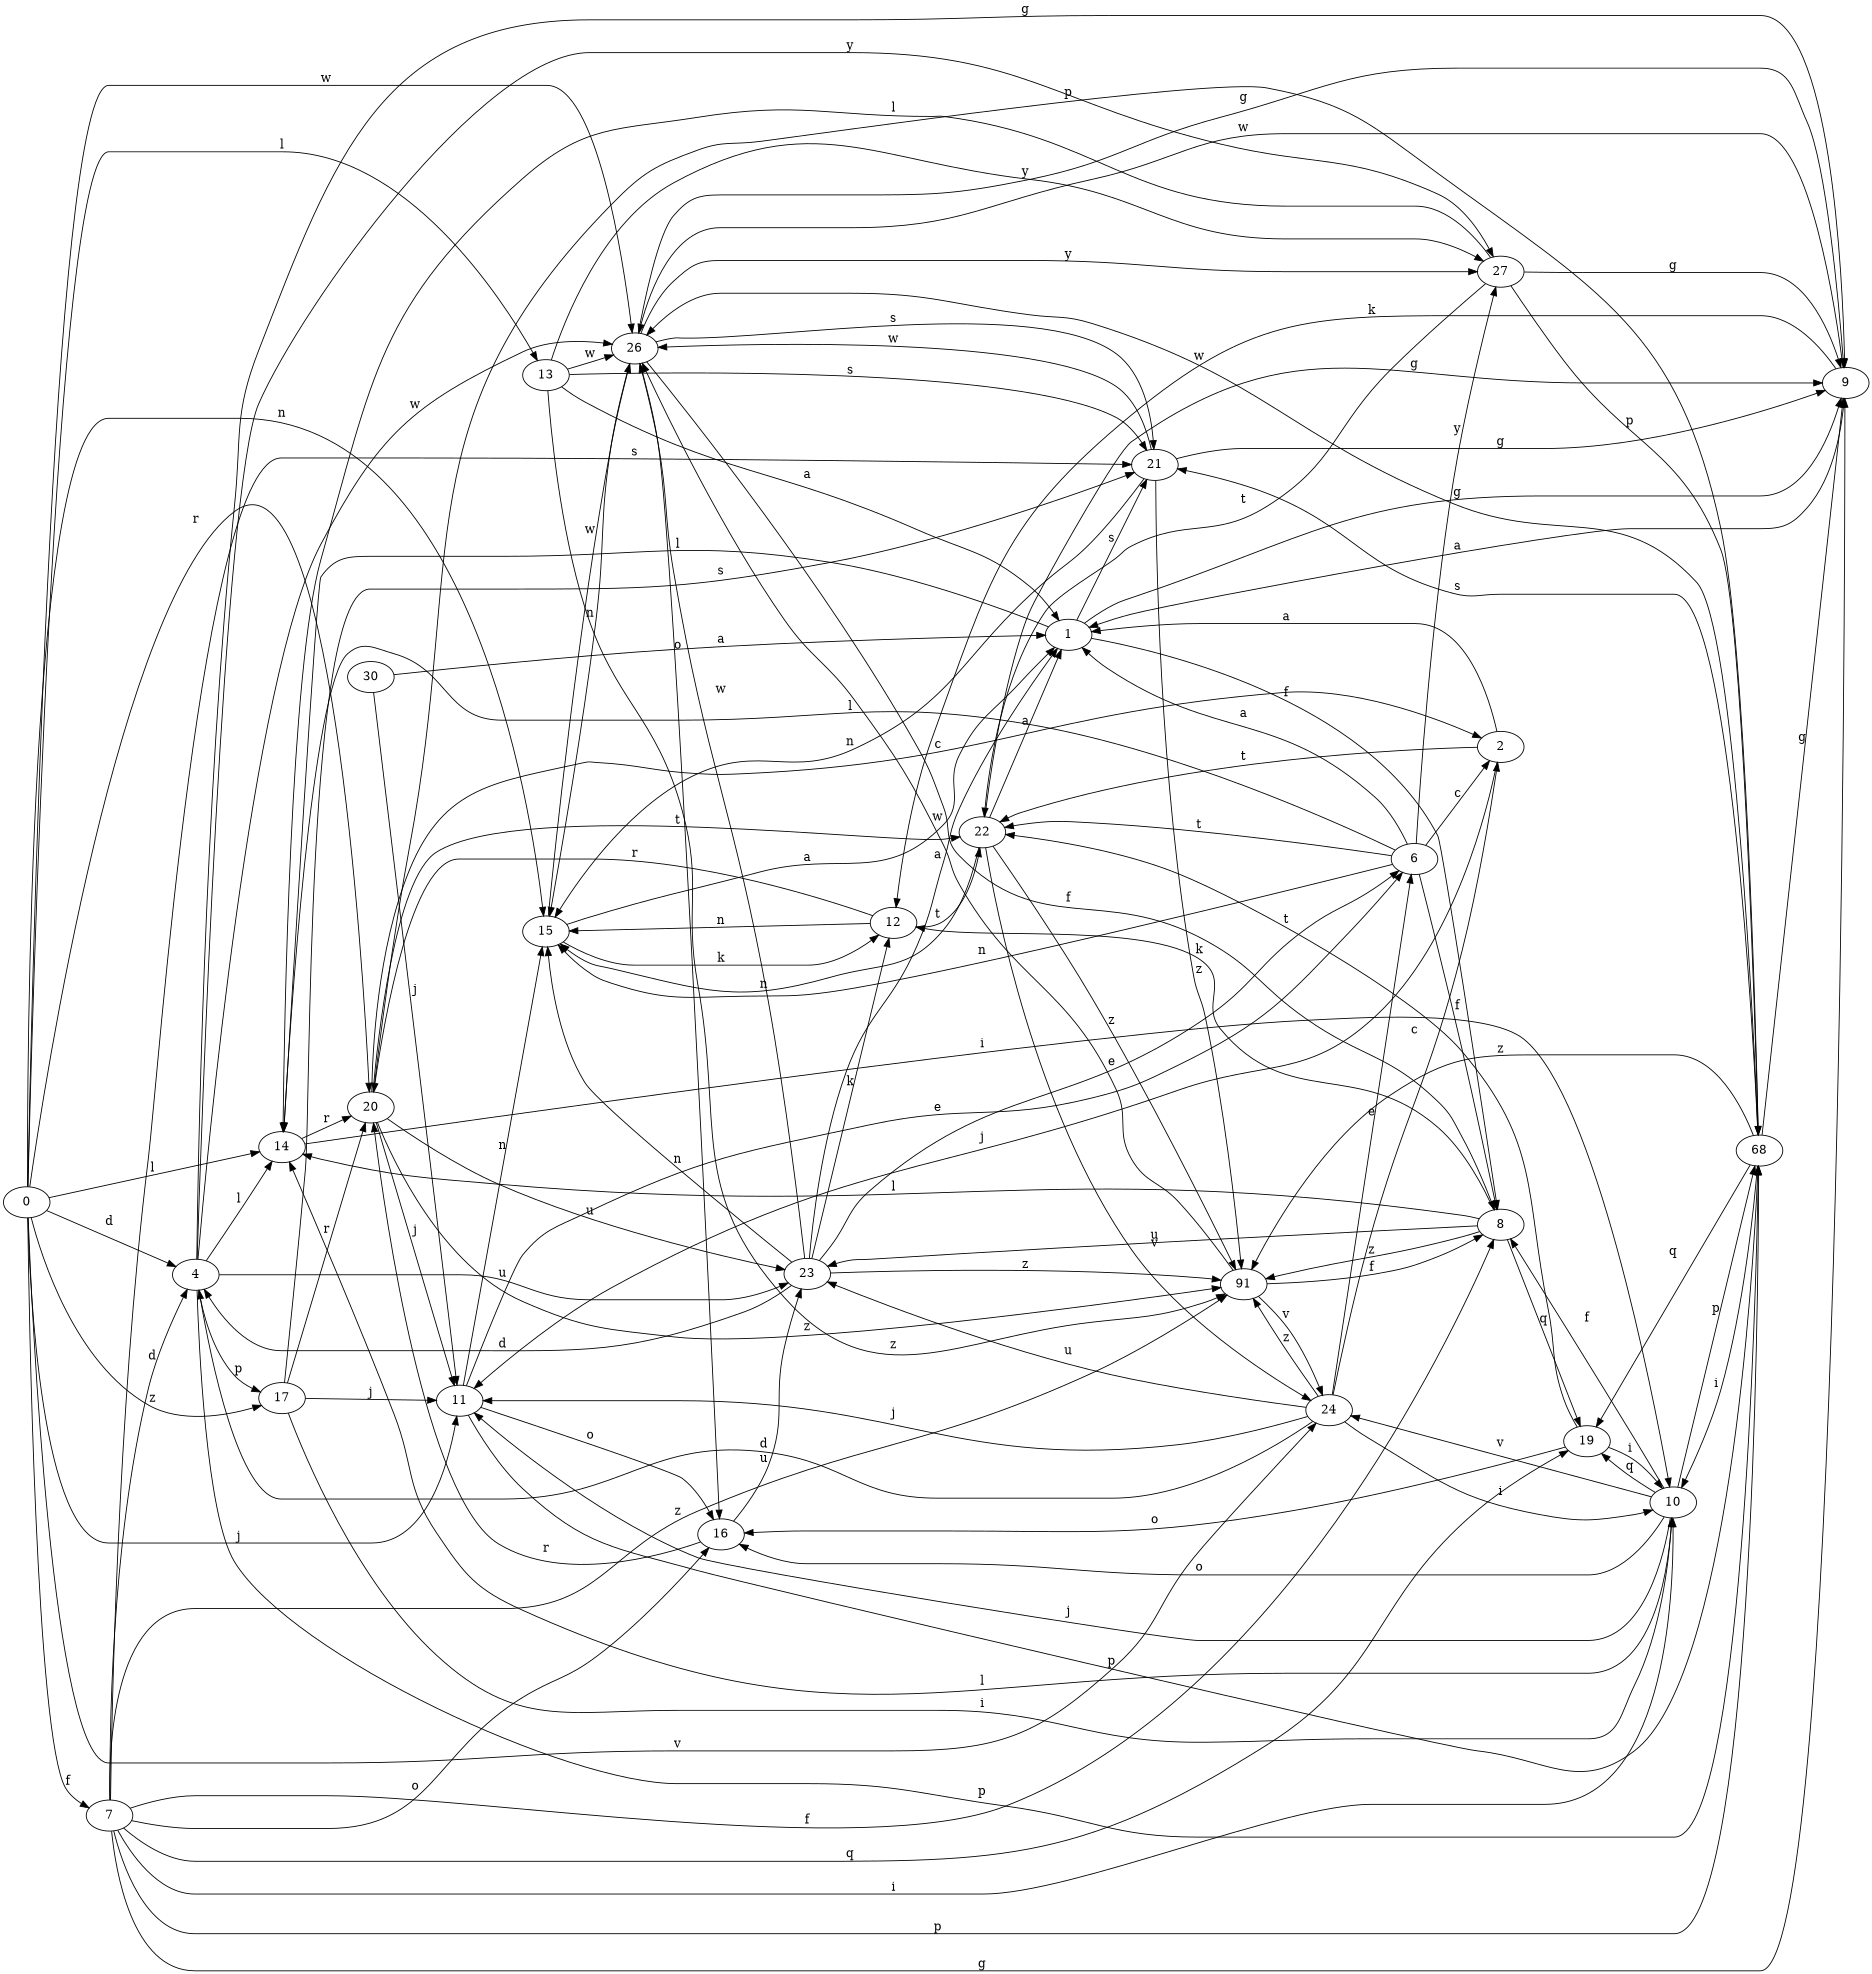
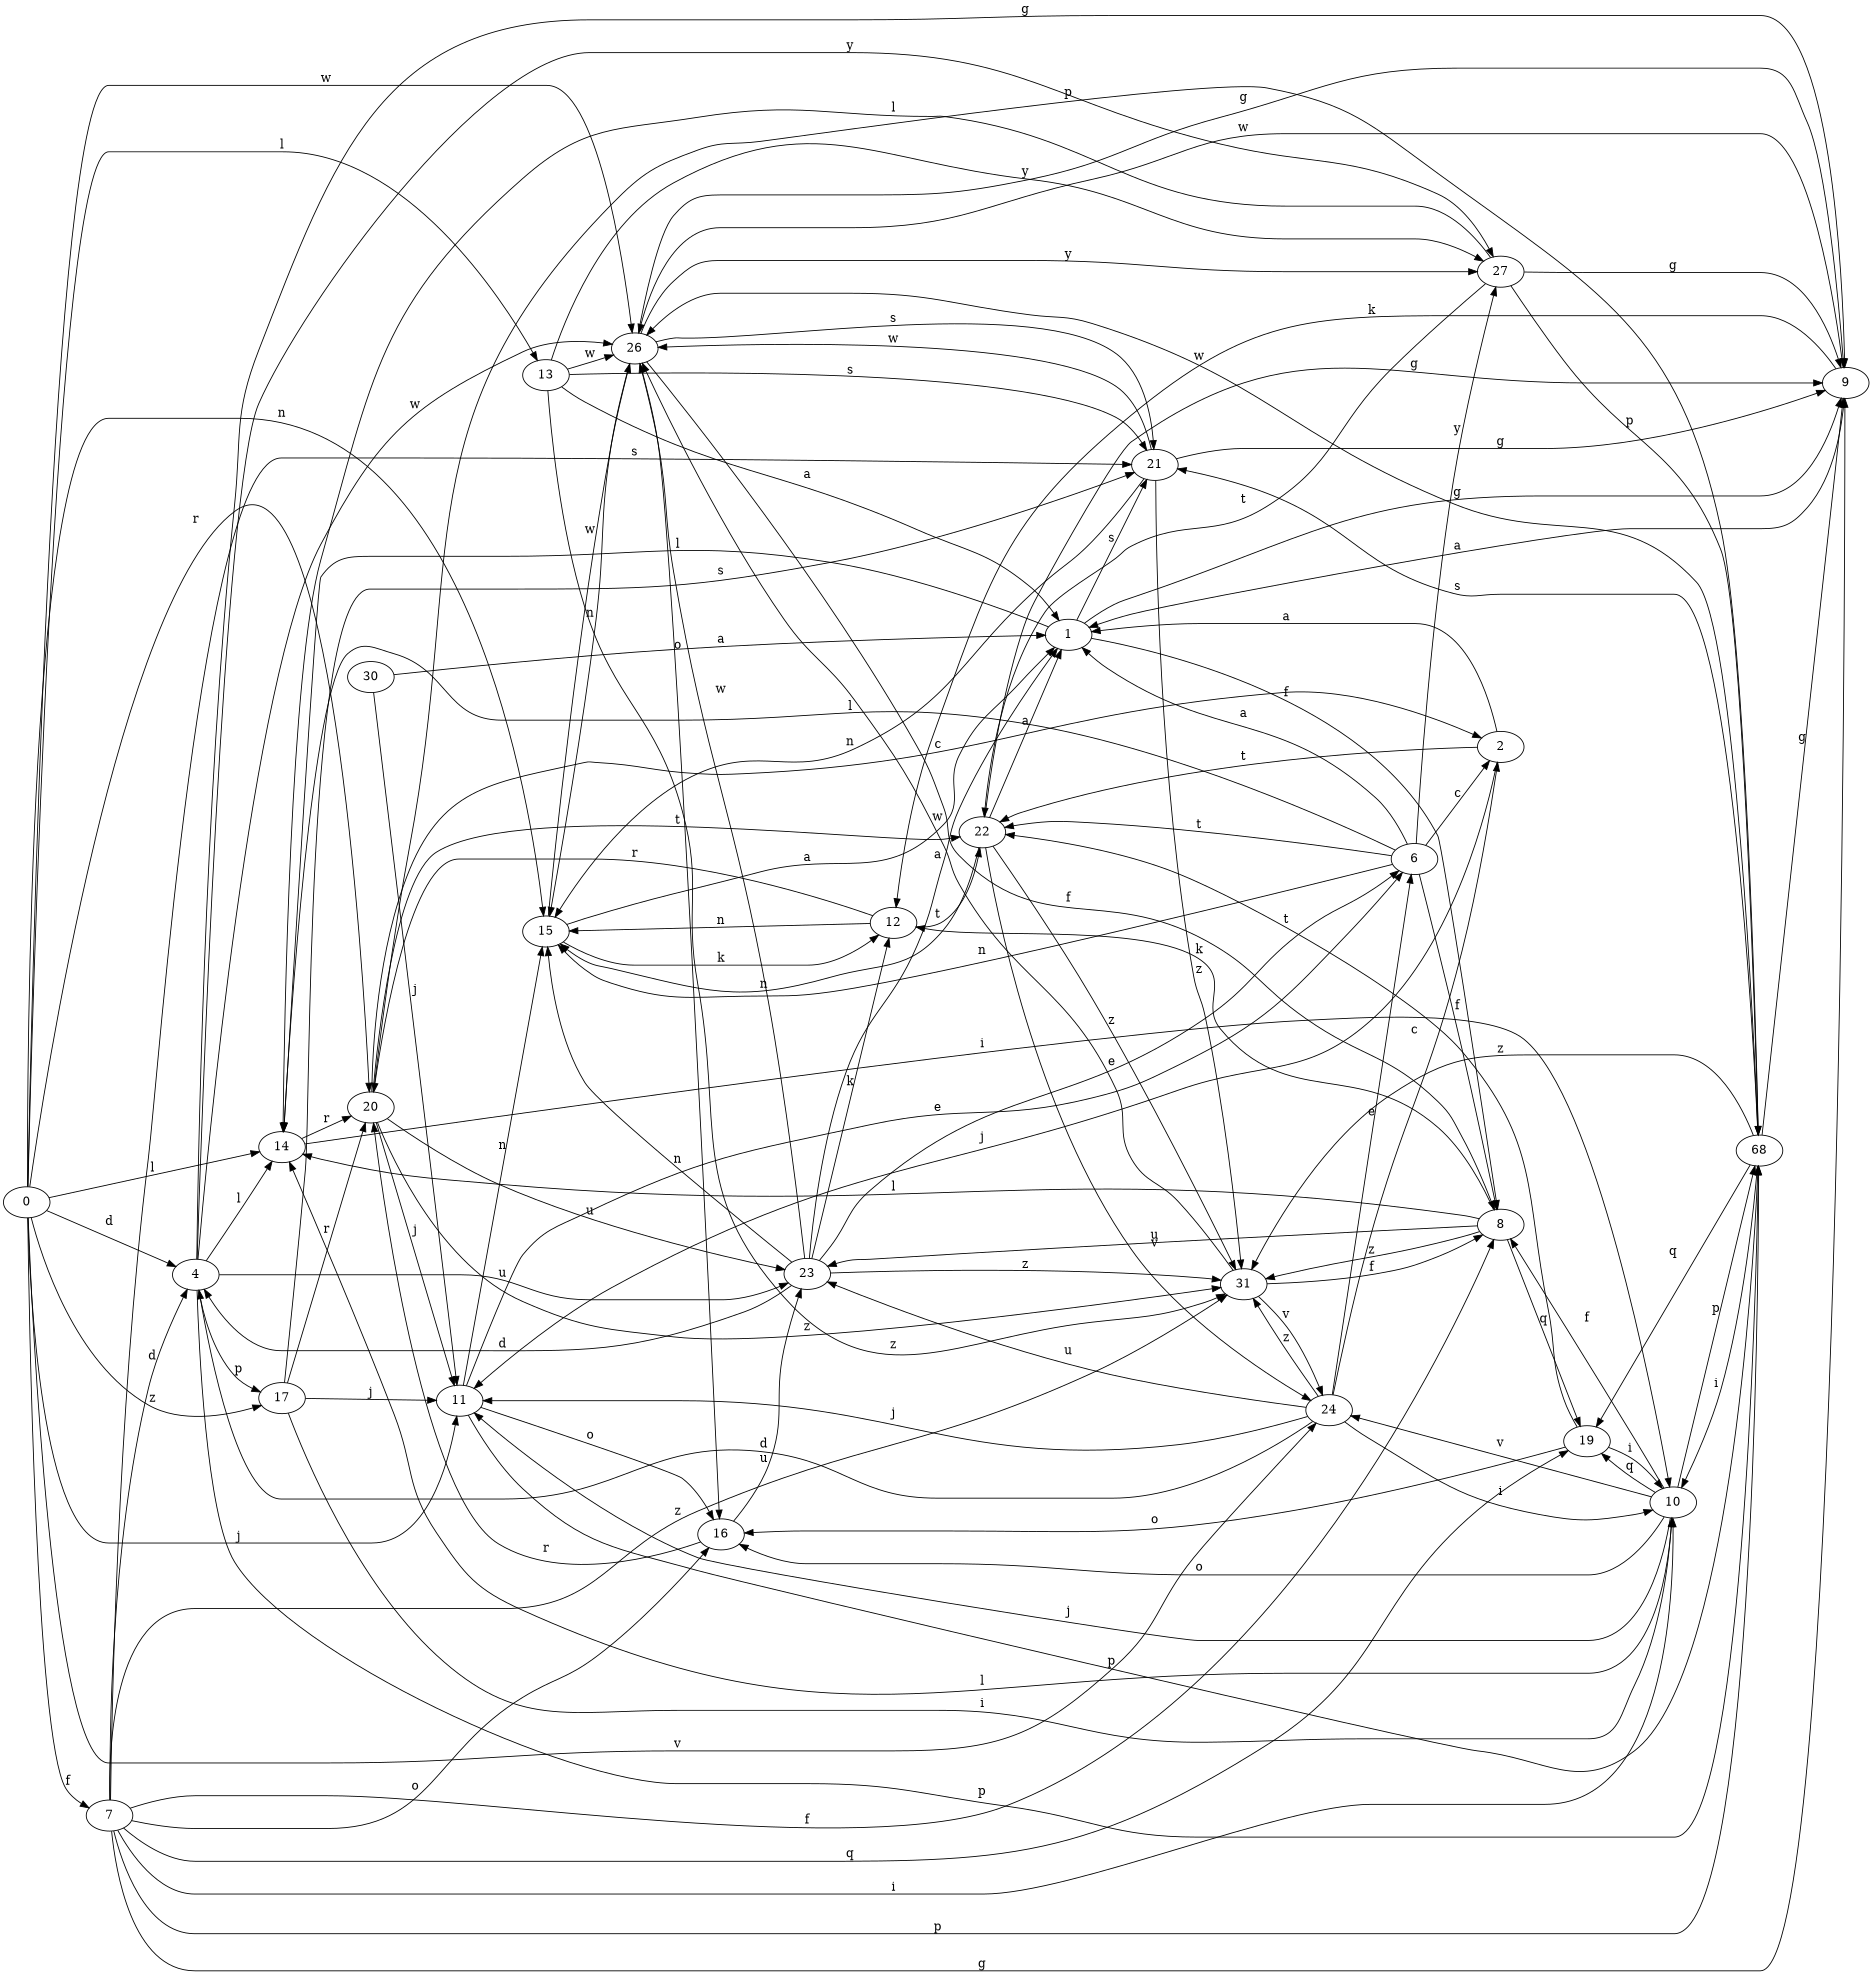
  strict digraph {
    rankdir=LR
    0
    4
    7
    11
    13
    14
    15
    20
    24
    26
    17
    9
    n13 [label=68]
    23
    27
    8
    21
    10
    16
    19
-   31 [label=91]
+   31
    6
    1
    12
    2
    22
    30
    0 -> 4 [label=d]
    0 -> 7 [label=f]
    0 -> 11 [label=j]
    0 -> 13 [label=l]
    0 -> 14 [label=l]
    0 -> 15 [label=n]
    0 -> 20 [label=r]
    0 -> 24 [label=v]
    0 -> 26 [label=w]
    0 -> 17 [label=z]
    4 -> 14 [label=l]
    4 -> 26 [label=w]
    4 -> 17 [label=p]
    4 -> 9 [label=g]
    4 -> n13 [label=p]
    4 -> 23 [label=u]
    4 -> 27 [label=y]
    7 -> 4 [label=d]
    7 -> 9 [label=g]
    7 -> n13 [label=p]
    7 -> 8 [label=f]
    7 -> 21 [label=s]
    7 -> 10 [label=i]
    7 -> 16 [label=o]
    7 -> 19 [label=q]
    7 -> 31 [label=z]
    11 -> 15 [label=n]
    11 -> n13 [label=p]
    11 -> 16 [label=o]
    11 -> 6 [label=e]
    13 -> 26 [label=w]
    13 -> 27 [label=y]
    13 -> 21 [label=s]
    13 -> 31 [label=z]
    13 -> 1 [label=a]
    14 -> 20 [label=r]
    14 -> 10 [label=i]
    15 -> 26 [label=w]
    15 -> 1 [label=a]
    15 -> 12 [label=k]
    20 -> 11 [label=j]
    20 -> n13 [label=p]
    20 -> 23 [label=u]
    20 -> 31 [label=z]
    20 -> 2 [label=c]
    20 -> 22 [label=t]
    24 -> 4 [label=d]
    24 -> 11 [label=j]
    24 -> 23 [label=u]
    24 -> 10 [label=i]
    24 -> 31 [label=z]
    24 -> 6 [label=e]
    24 -> 2 [label=c]
    26 -> 15 [label=n]
    26 -> 9 [label=g]
    26 -> 27 [label=y]
    26 -> 8 [label=f]
    26 -> 21 [label=s]
    26 -> 16 [label=o]
    17 -> 11 [label=j]
    17 -> 20 [label=r]
    17 -> 21 [label=s]
    17 -> 10 [label=i]
    9 -> 26 [label=w]
    9 -> 1 [label=a]
    9 -> 12 [label=k]
    n13 -> 26 [label=w]
    n13 -> 9 [label=g]
    n13 -> 21 [label=s]
    n13 -> 10 [label=i]
    n13 -> 19 [label=q]
    n13 -> 31 [label=z]
    23 -> 4 [label=d]
    23 -> 15 [label=n]
    23 -> 26 [label=w]
    23 -> 31 [label=z]
    23 -> 6 [label=e]
    23 -> 1 [label=a]
    23 -> 12 [label=k]
    27 -> 14 [label=l]
    27 -> 9 [label=g]
    27 -> n13 [label=p]
    27 -> 22 [label=t]
    8 -> 14 [label=l]
    8 -> 23 [label=u]
    8 -> 19 [label=q]
    8 -> 31 [label=z]
    8 -> 12 [label=k]
    21 -> 15 [label=n]
    21 -> 26 [label=w]
    21 -> 9 [label=g]
    21 -> 31 [label=z]
    10 -> 11 [label=j]
    10 -> 14 [label=l]
    10 -> 24 [label=v]
    10 -> n13 [label=p]
    10 -> 8 [label=f]
    10 -> 16 [label=o]
    10 -> 19 [label=q]
    16 -> 20 [label=r]
    16 -> 23 [label=u]
    19 -> 10 [label=i]
    19 -> 16 [label=o]
    19 -> 22 [label=t]
    31 -> 24 [label=v]
    31 -> 26 [label=w]
    31 -> 8 [label=f]
    6 -> 14 [label=l]
    6 -> 15 [label=n]
    6 -> 27 [label=y]
    6 -> 8 [label=f]
    6 -> 1 [label=a]
    6 -> 2 [label=c]
    6 -> 22 [label=t]
    1 -> 14 [label=l]
    1 -> 9 [label=g]
    1 -> 8 [label=f]
    1 -> 21 [label=s]
    12 -> 15 [label=n]
    12 -> 20 [label=r]
    12 -> 22 [label=t]
    2 -> 11 [label=j]
    2 -> 1 [label=a]
    2 -> 22 [label=t]
    22 -> 15 [label=n]
    22 -> 24 [label=v]
    22 -> 9 [label=g]
    22 -> 31 [label=z]
    22 -> 1 [label=a]
    30 -> 11 [label=j]
    30 -> 1 [label=a]
  }
